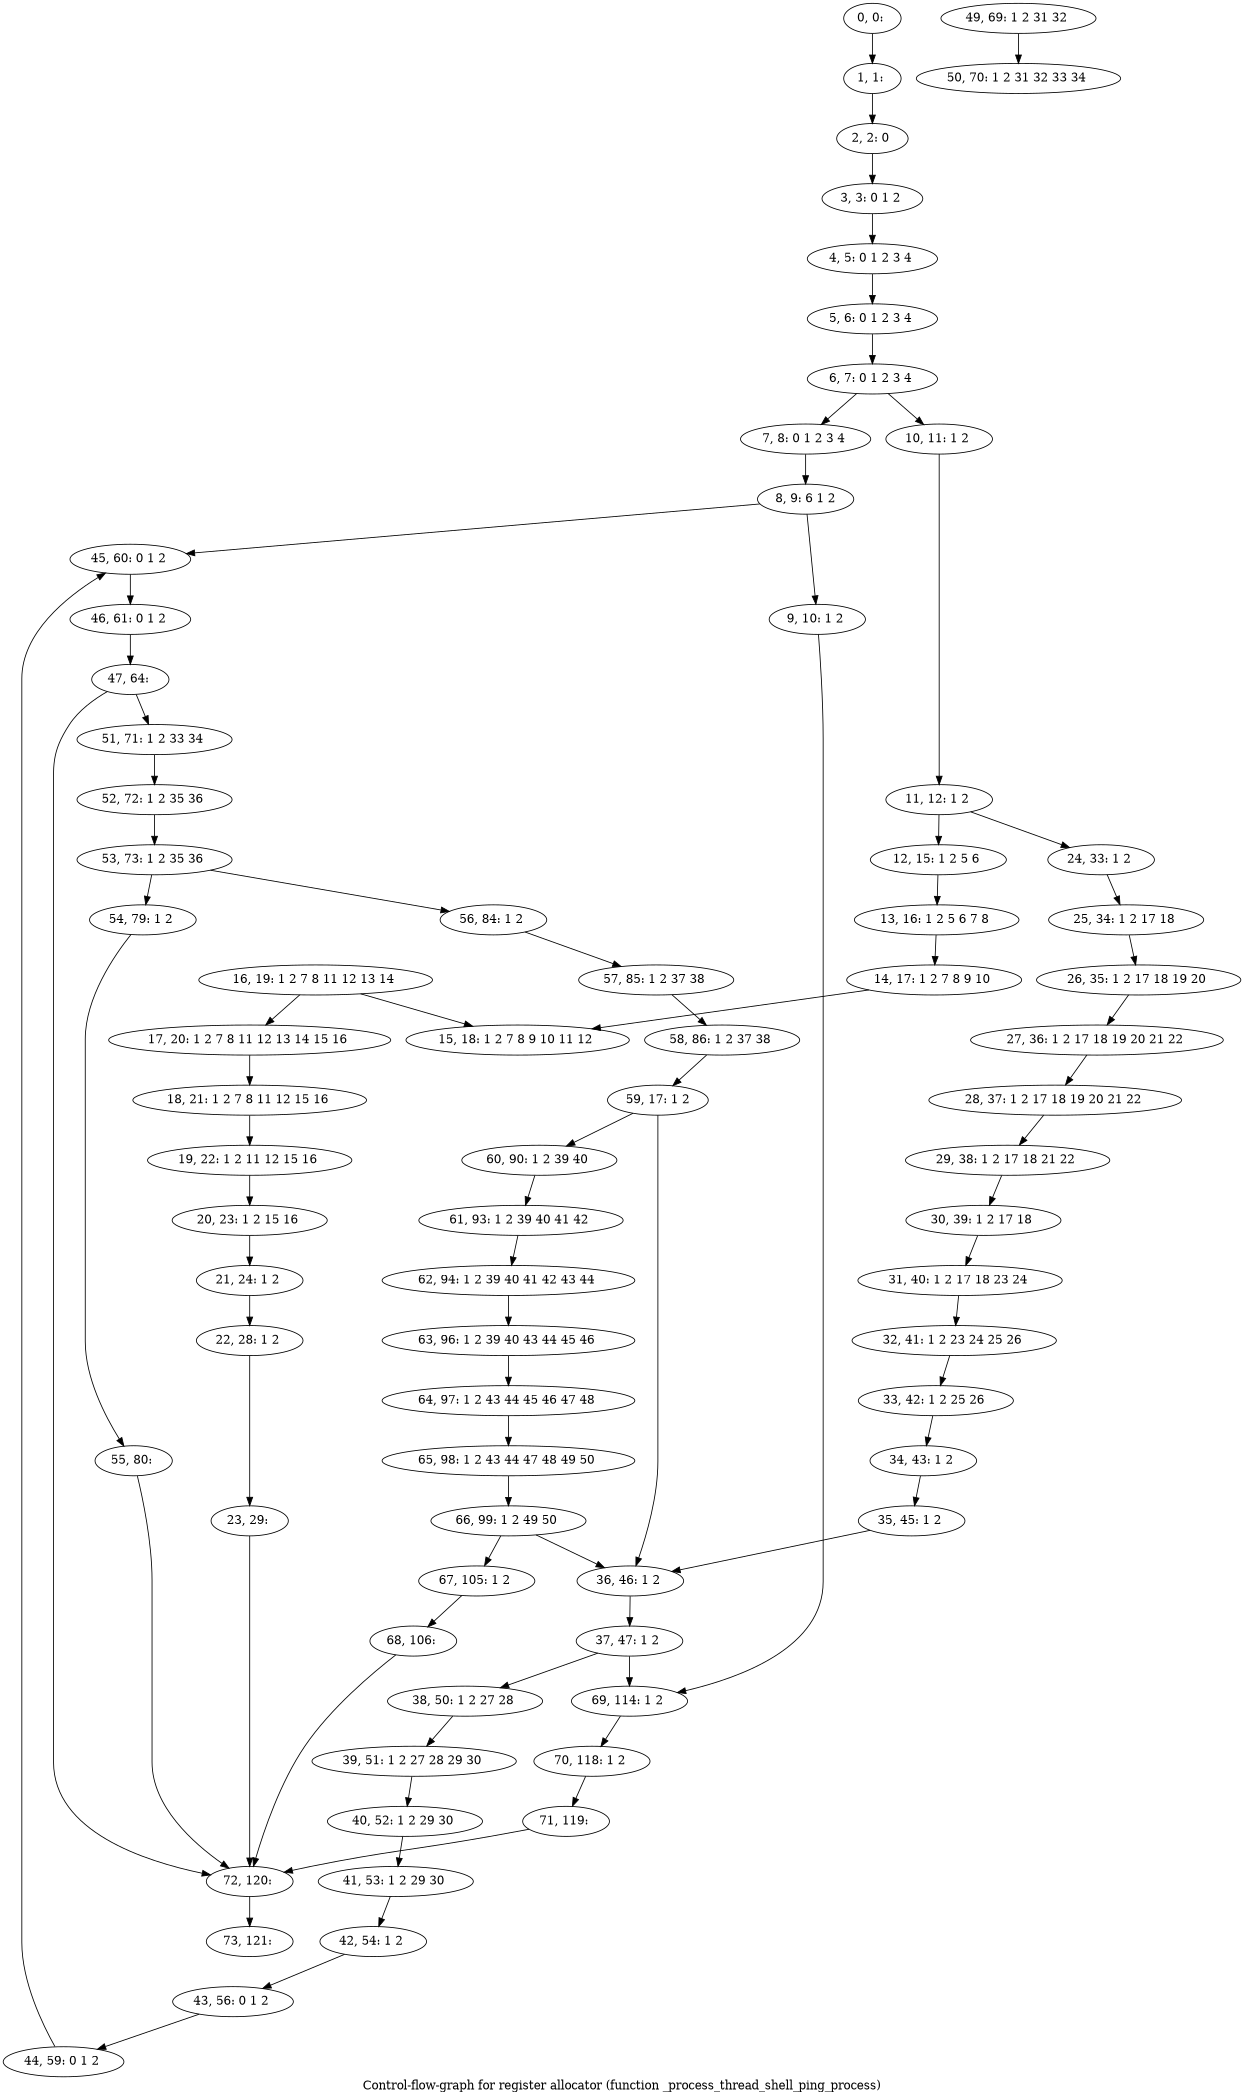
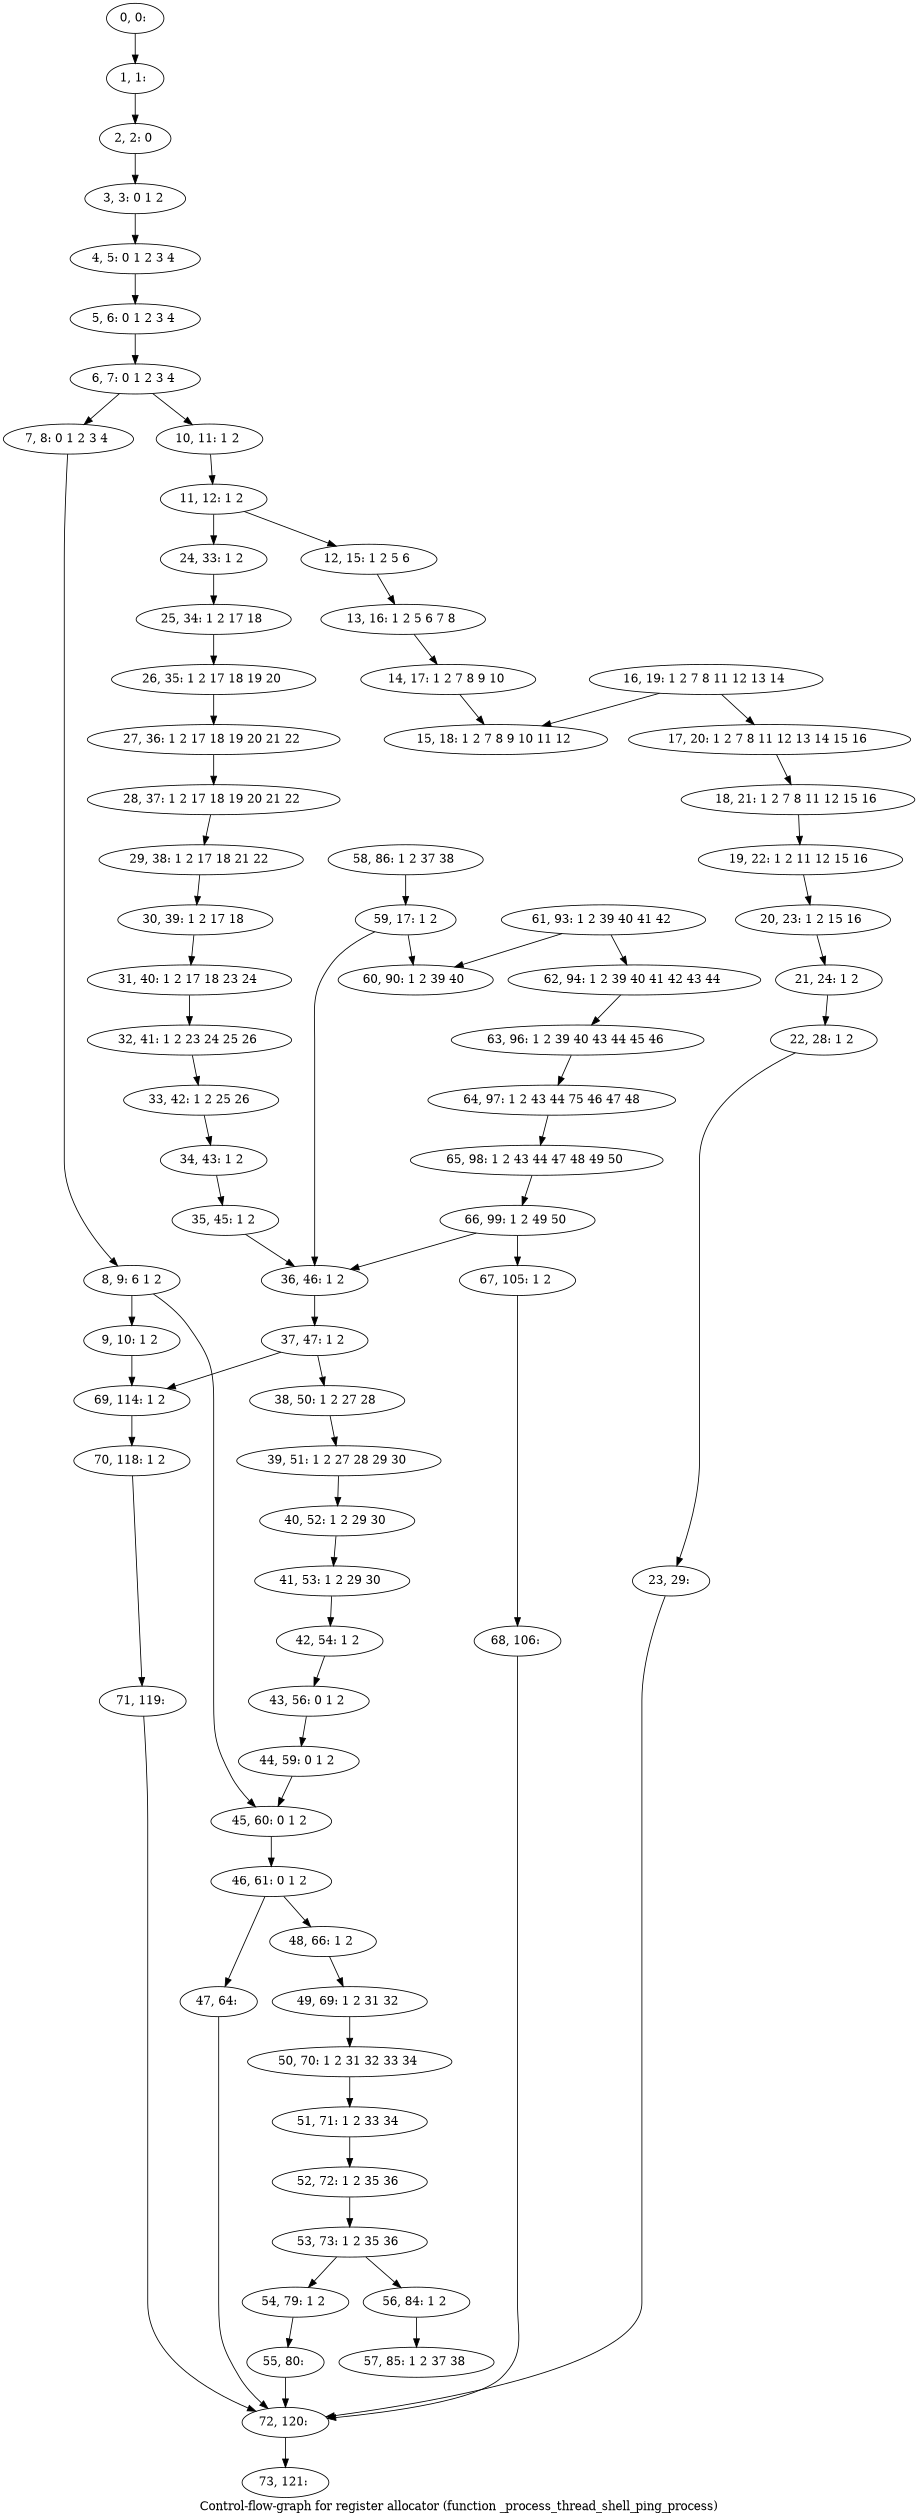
  digraph {
    label="Control-flow-graph for register allocator (function _process_thread_shell_ping_process)"
    n1 [label="0, 0: "]
    n2 [label="1, 1: "]
    n3 [label="2, 2: 0 "]
    n4 [label="3, 3: 0 1 2 "]
    n5 [label="4, 5: 0 1 2 3 4 "]
    n6 [label="5, 6: 0 1 2 3 4 "]
    n7 [label="6, 7: 0 1 2 3 4 "]
    n8 [label="7, 8: 0 1 2 3 4 "]
    n9 [label="10, 11: 1 2 "]
    n10 [label="8, 9: 6 1 2"]
    n11 [label="11, 12: 1 2 "]
    n12 [label="9, 10: 1 2 "]
    n13 [label="45, 60: 0 1 2 "]
    n14 [label="69, 114: 1 2 "]
    n15 [label="46, 61: 0 1 2 "]
    n16 [label="70, 118: 1 2 "]
    n17 [label="12, 15: 1 2 5 6 "]
    n18 [label="24, 33: 1 2 "]
    n19 [label="13, 16: 1 2 5 6 7 8 "]
    n20 [label="25, 34: 1 2 17 18 "]
    n21 [label="14, 17: 1 2 7 8 9 10 "]
    n22 [label="15, 18: 1 2 7 8 9 10 11 12 "]
    n23 [label="16, 19: 1 2 7 8 11 12 13 14 "]
    n24 [label="17, 20: 1 2 7 8 11 12 13 14 15 16 "]
    n25 [label="18, 21: 1 2 7 8 11 12 15 16 "]
    n26 [label="19, 22: 1 2 11 12 15 16 "]
    n27 [label="20, 23: 1 2 15 16 "]
    n28 [label="21, 24: 1 2 "]
    n29 [label="22, 28: 1 2 "]
    n30 [label="23, 29: "]
    n31 [label="72, 120: "]
    n32 [label="73, 121: "]
    n33 [label="26, 35: 1 2 17 18 19 20 "]
    n34 [label="27, 36: 1 2 17 18 19 20 21 22 "]
    n35 [label="28, 37: 1 2 17 18 19 20 21 22 "]
    n36 [label="29, 38: 1 2 17 18 21 22 "]
    n37 [label="30, 39: 1 2 17 18 "]
    n38 [label="31, 40: 1 2 17 18 23 24 "]
    n39 [label="32, 41: 1 2 23 24 25 26 "]
    n40 [label="33, 42: 1 2 25 26 "]
    n41 [label="34, 43: 1 2 "]
    n42 [label="35, 45: 1 2 "]
    n43 [label="36, 46: 1 2 "]
    n44 [label="37, 47: 1 2 "]
    n45 [label="38, 50: 1 2 27 28 "]
    n46 [label="39, 51: 1 2 27 28 29 30 "]
    n47 [label="40, 52: 1 2 29 30 "]
    n48 [label="41, 53: 1 2 29 30 "]
    n49 [label="42, 54: 1 2 "]
    n50 [label="43, 56: 0 1 2 "]
    n51 [label="44, 59: 0 1 2 "]
    n52 [label="47, 64: "]
+   n53 [label="48, 66: 1 2 "]
    n54 [label="49, 69: 1 2 31 32 "]
    n55 [label="50, 70: 1 2 31 32 33 34 "]
    n56 [label="51, 71: 1 2 33 34 "]
    n57 [label="52, 72: 1 2 35 36 "]
    n58 [label="53, 73: 1 2 35 36 "]
    n59 [label="54, 79: 1 2 "]
    n60 [label="56, 84: 1 2 "]
    n61 [label="55, 80: "]
    n62 [label="57, 85: 1 2 37 38 "]
    n63 [label="58, 86: 1 2 37 38 "]
    n64 [label="59, 17: 1 2"]
    n65 [label="60, 90: 1 2 39 40 "]
    n66 [label="61, 93: 1 2 39 40 41 42 "]
    n67 [label="62, 94: 1 2 39 40 41 42 43 44 "]
    n68 [label="63, 96: 1 2 39 40 43 44 45 46 "]
-   n69 [label="64, 97: 1 2 43 44 45 46 47 48 "]
+   n69 [label="64, 97: 1 2 43 44 75 46 47 48"]
    n70 [label="65, 98: 1 2 43 44 47 48 49 50 "]
    n71 [label="66, 99: 1 2 49 50 "]
    n72 [label="67, 105: 1 2 "]
    n73 [label="68, 106: "]
    n74 [label="71, 119: "]
    n1 -> n2
    n2 -> n3
    n3 -> n4
    n4 -> n5
    n5 -> n6
    n6 -> n7
    n7 -> n8
    n7 -> n9
    n8 -> n10
    n9 -> n11
    n10 -> n12
    n10 -> n13
    n11 -> n17
    n11 -> n18
    n12 -> n14
    n13 -> n15
    n14 -> n16
    n15 -> n52
+   n15 -> n53
    n16 -> n74
    n17 -> n19
    n18 -> n20
    n19 -> n21
    n20 -> n33
    n21 -> n22
    n23 -> n22
    n23 -> n24
    n24 -> n25
    n25 -> n26
    n26 -> n27
    n27 -> n28
    n28 -> n29
    n29 -> n30
    n30 -> n31
    n31 -> n32
    n33 -> n34
    n34 -> n35
    n35 -> n36
    n36 -> n37
    n37 -> n38
    n38 -> n39
    n39 -> n40
    n40 -> n41
    n41 -> n42
    n42 -> n43
    n43 -> n44
    n44 -> n14
    n44 -> n45
    n45 -> n46
    n46 -> n47
    n47 -> n48
    n48 -> n49
    n49 -> n50
    n50 -> n51
    n51 -> n13
    n52 -> n31
+   n53 -> n54
    n54 -> n55
-   n52 -> n56
+   n55 -> n56
    n56 -> n57
    n57 -> n58
    n58 -> n59
    n58 -> n60
    n59 -> n61
    n60 -> n62
    n61 -> n31
-   n62 -> n63
    n63 -> n64
    n64 -> n43
    n64 -> n65
-   n65 -> n66
+   n66 -> n65
    n66 -> n67
    n67 -> n68
    n68 -> n69
    n69 -> n70
    n70 -> n71
    n71 -> n43
    n71 -> n72
    n72 -> n73
    n73 -> n31
    n74 -> n31
  }
